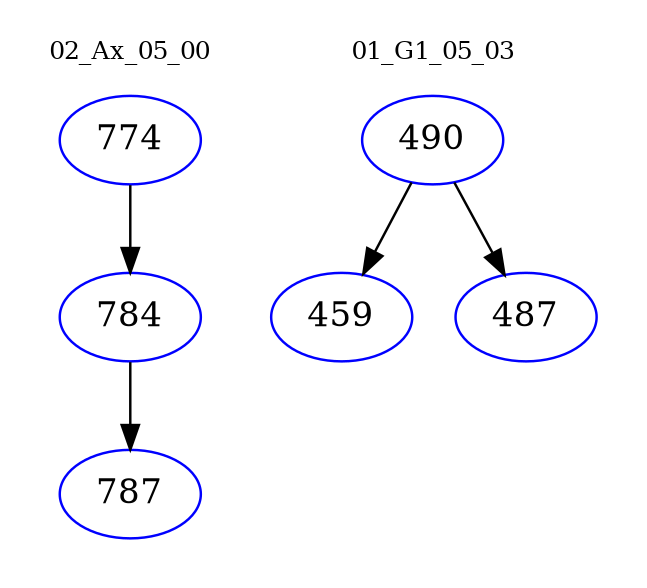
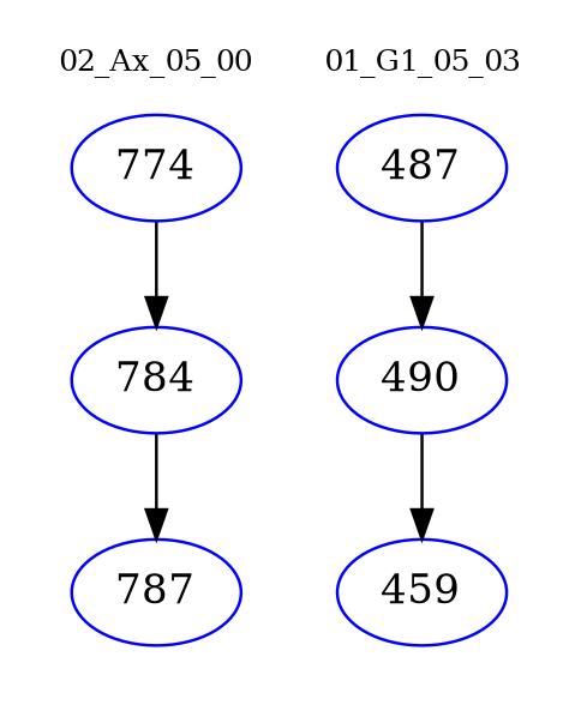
  digraph {
    node [color=blue]
    edge [color=black]
    n1 [label=784]
    n2 [label=774]
    n3 [label=787]
    n4 [label=490]
    n5 [label=459]
    n6 [label=487]
    subgraph cluster_1 {
      color=white
      fontsize=10
      label="02_Ax_05_00"
      n1
      n2
      n3
    }
    subgraph cluster_2 {
      color=white
      fontsize=10
      label="01_G1_05_03"
      n4
      n5
      n6
    }
    n1 -> n3
    n2 -> n1
    n4 -> n5
-   n4 -> n6
+   n6 -> n4
  }
